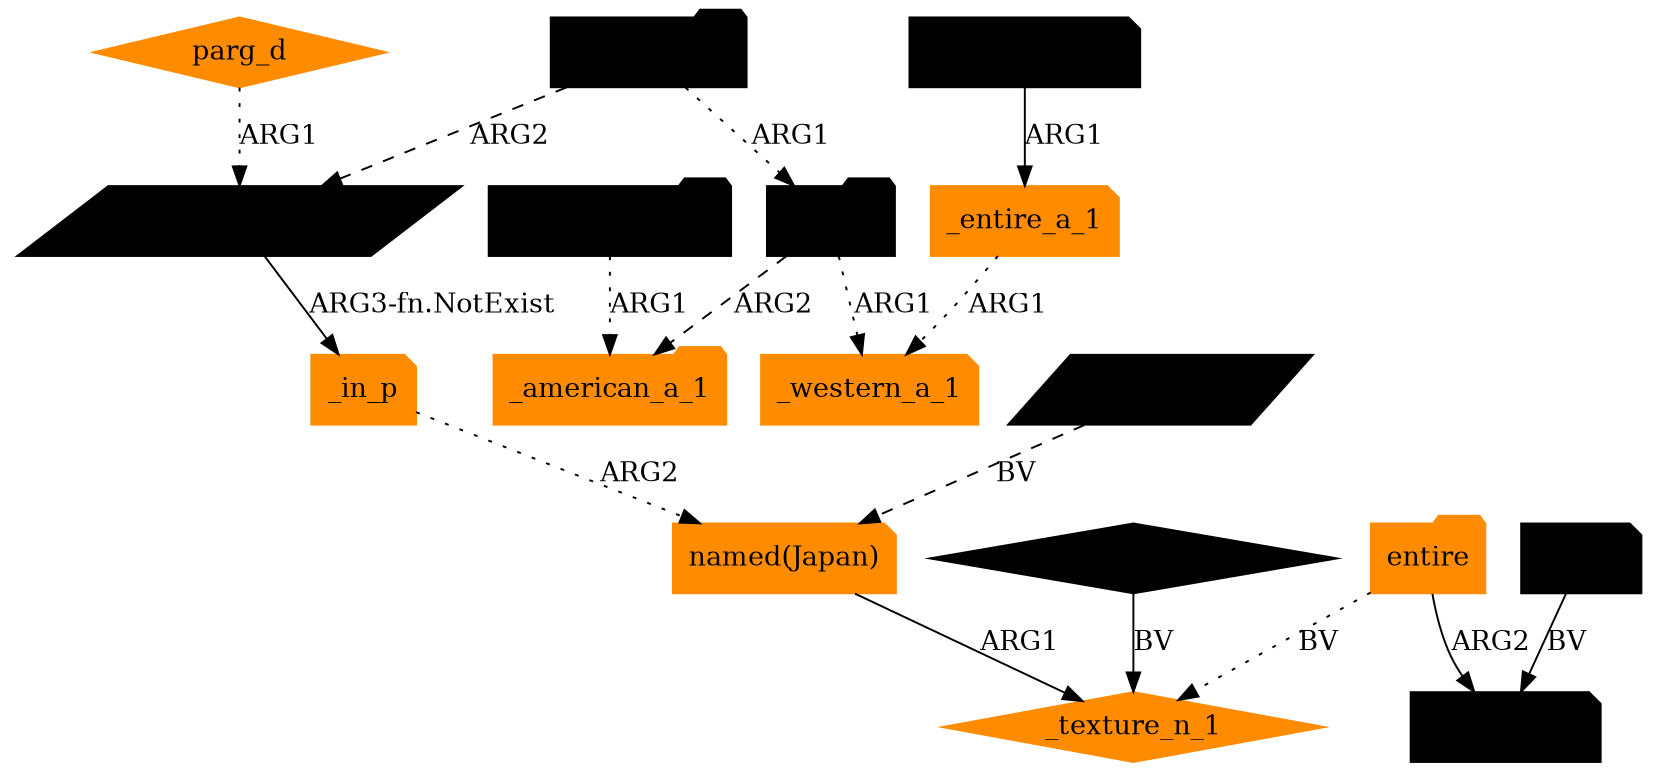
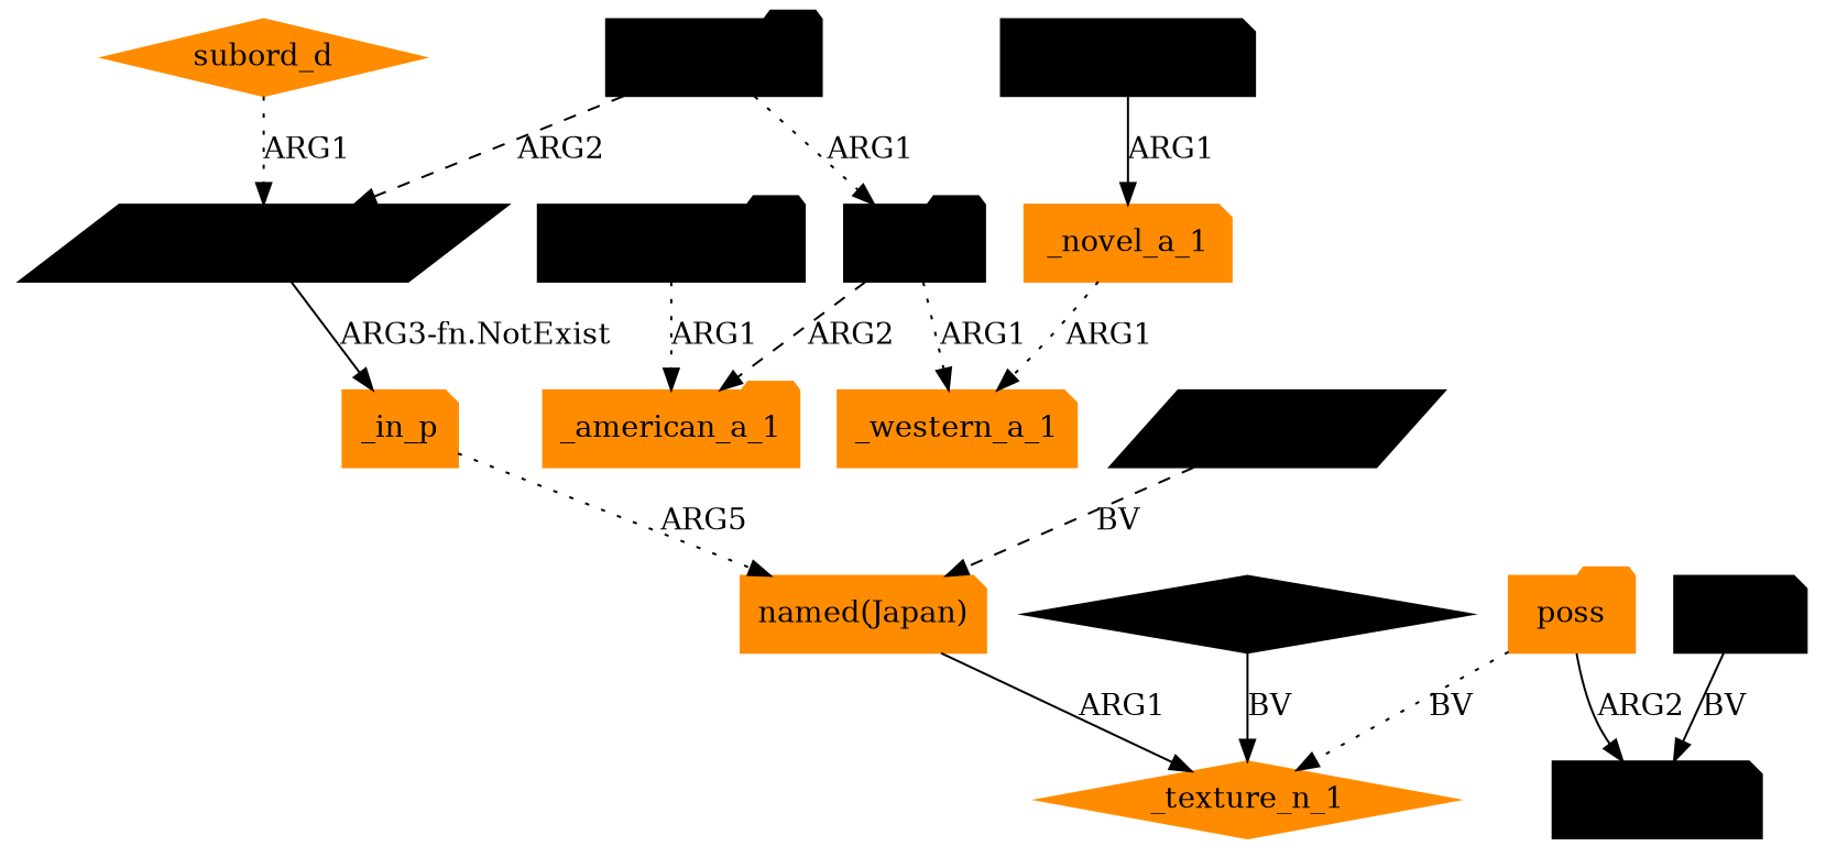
  digraph {
    node [color=black shape=note style=filled]
    edge [style=dotted]
    _western_a_1 [color=darkorange]
    _texture_n_1 [color=darkorange shape=diamond]
    _the_q
    _novel_n_of
    _although_x [shape=folder]
    "_set_v_1-fn.IN" [shape=parallelogram]
    subord [shape=folder]
    _in_p [color=darkorange]
    _american_a_1 [color=darkorange shape=folder]
    "named(Japan)" [color=darkorange]
-   _entire_a_1 [color=darkorange]
+   _entire_a_1 [color=darkorange label=_novel_a_1]
    _especially_a_1 [shape=folder]
    def_explicit_q [shape=diamond]
    _almost_x_deg
    proper_q [shape=parallelogram]
-   parg_d [color=darkorange shape=diamond]
-   poss [color=darkorange shape=folder label=entire]
+   parg_d [color=darkorange shape=diamond label=subord_d]
+   poss [color=darkorange shape=folder]
    _the_q -> _novel_n_of [label=BV style=solid]
    _although_x -> "_set_v_1-fn.IN" [label=ARG2 style=dashed]
    _although_x -> subord [label=ARG1]
    "_set_v_1-fn.IN" -> _in_p [label="ARG3-fn.NotExist" style=solid]
    subord -> _western_a_1 [label=ARG1]
    subord -> _american_a_1 [label=ARG2 style=dashed]
-   _in_p -> "named(Japan)" [label=ARG2]
+   _in_p -> "named(Japan)" [label=ARG5]
    "named(Japan)" -> _texture_n_1 [label=ARG1 style=solid]
    _entire_a_1 -> _western_a_1 [label=ARG1]
    _especially_a_1 -> _american_a_1 [label=ARG1]
    def_explicit_q -> _texture_n_1 [label=BV style=solid]
    _almost_x_deg -> _entire_a_1 [label=ARG1 style=solid]
    proper_q -> "named(Japan)" [label=BV style=dashed]
    parg_d -> "_set_v_1-fn.IN" [label=ARG1]
    poss -> _texture_n_1 [label=BV]
    poss -> _novel_n_of [label=ARG2 style=solid]
  }
